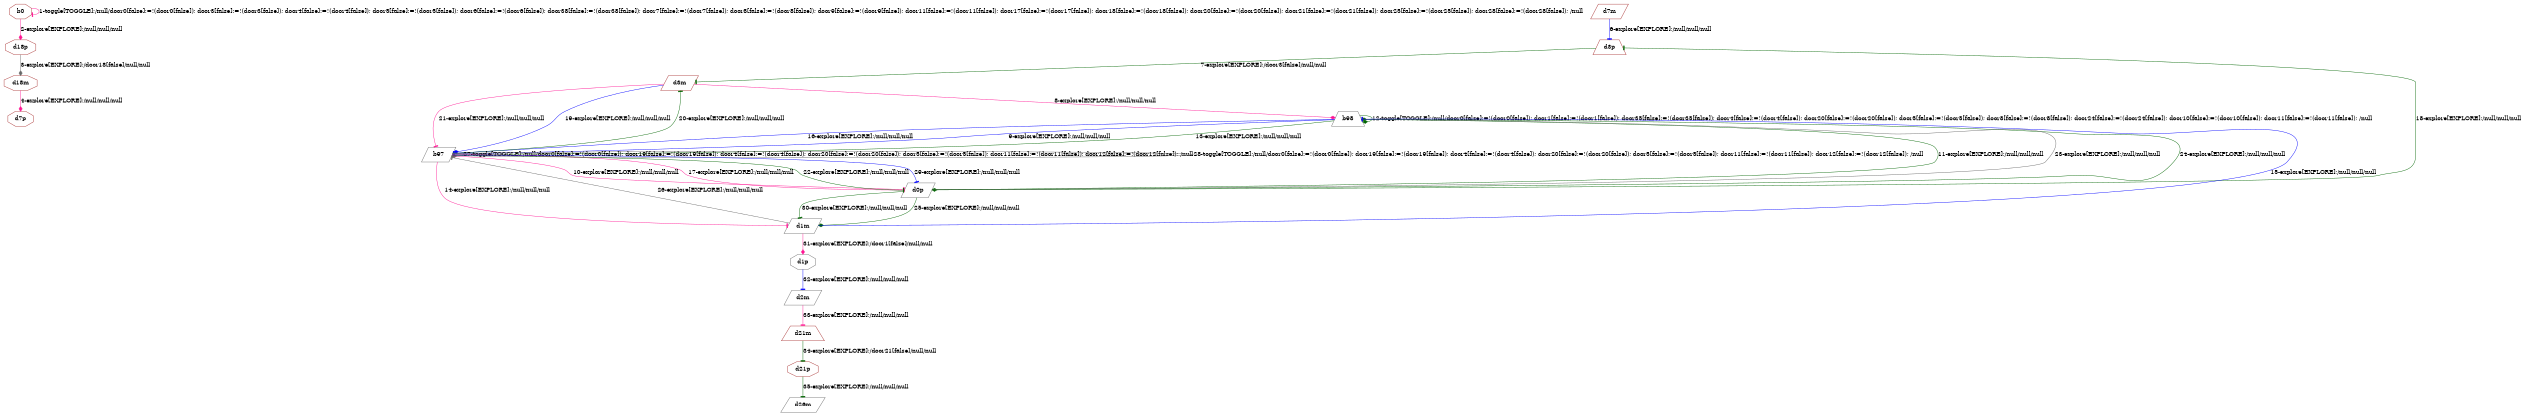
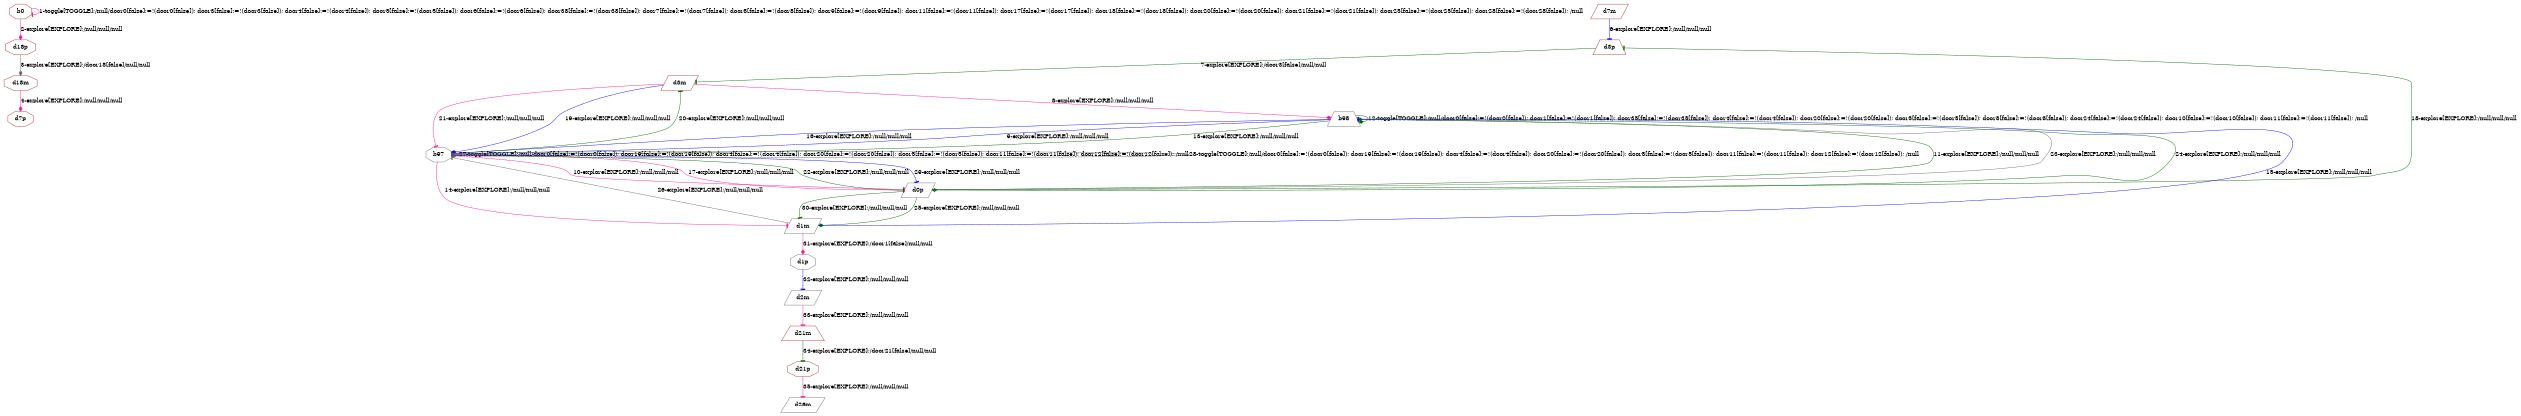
  digraph {
    node [color=brown shape=parallelogram]
    edge [arrowhead=tee color=deeppink]
    b0 [shape=octagon]
    d18p [shape=octagon]
    d18m [shape=octagon]
    d7p [shape=octagon]
    d3p [shape=trapezium]
    d7m
    d3m
    b98 [color=gray40 shape=trapezium]
-   b97 [color=gray40]
+   b97 [color=gray40 shape=octagon]
    d0p [color=gray40]
    d1m [color=gray40]
    d1p [color=gray40 shape=octagon]
    d2m [color=gray40]
    d21m [shape=trapezium]
    d21p [shape=octagon]
    d26m [color=gray40]
    b0 -> b0 [label="1-toggle[TOGGLE];/null/door0[false]:=!(door0[false]); door3[false]:=!(door3[false]); door4[false]:=!(door4[false]); door5[false]:=!(door5[false]); door6[false]:=!(door6[false]); door38[false]:=!(door38[false]); door7[false]:=!(door7[false]); door8[false]:=!(door8[false]); door9[false]:=!(door9[false]); door11[false]:=!(door11[false]); door17[false]:=!(door17[false]); door18[false]:=!(door18[false]); door20[false]:=!(door20[false]); door21[false]:=!(door21[false]); door25[false]:=!(door25[false]); door28[false]:=!(door28[false]); /null"]
    b0 -> d18p [arrowhead=diamond label="2-explore[EXPLORE];/null/null/null"]
    d18p -> d18m [arrowhead=diamond color=gray40 label="3-explore[EXPLORE];/door18[false]/null/null"]
    d18m -> d7p [arrowhead=diamond label="4-explore[EXPLORE];/null/null/null"]
    d3p -> d3m [color=darkgreen label="7-explore[EXPLORE];/door3[false]/null/null"]
    d7m -> d3p [color=blue label="6-explore[EXPLORE];/null/null/null"]
    d3m -> b98 [arrowhead=diamond label="8-explore[EXPLORE];/null/null/null"]
    d3m -> b97 [arrowhead=diamond color=blue label="19-explore[EXPLORE];/null/null/null"]
    d3m -> b97 [label="21-explore[EXPLORE];/null/null/null"]
    b98 -> b98 [arrowhead=diamond color=darkgreen label="12-toggle[TOGGLE];/null/door0[false]:=!(door0[false]); door1[false]:=!(door1[false]); door35[false]:=!(door35[false]); door4[false]:=!(door4[false]); door20[false]:=!(door20[false]); door5[false]:=!(door5[false]); door8[false]:=!(door8[false]); door24[false]:=!(door24[false]); door10[false]:=!(door10[false]); door11[false]:=!(door11[false]); /null"]
    b98 -> b97 [color=blue label="9-explore[EXPLORE];/null/null/null"]
    b98 -> b97 [color=darkgreen label="13-explore[EXPLORE];/null/null/null"]
    b98 -> b97 [color=blue label="16-explore[EXPLORE];/null/null/null"]
    b98 -> d0p [arrowhead=diamond color=darkgreen label="24-explore[EXPLORE];/null/null/null"]
    b97 -> d3m [color=darkgreen label="20-explore[EXPLORE];/null/null/null"]
    b97 -> b97 [arrowhead=diamond color=gray40 label="27-toggle[TOGGLE];/null/door0[false]:=!(door0[false]); door19[false]:=!(door19[false]); door4[false]:=!(door4[false]); door20[false]:=!(door20[false]); door5[false]:=!(door5[false]); door11[false]:=!(door11[false]); door12[false]:=!(door12[false]); /null"]
    b97 -> b97 [color=gray40 label="28-toggle[TOGGLE];/null/door0[false]:=!(door0[false]); door19[false]:=!(door19[false]); door4[false]:=!(door4[false]); door20[false]:=!(door20[false]); door5[false]:=!(door5[false]); door11[false]:=!(door11[false]); door12[false]:=!(door12[false]); /null"]
    b97 -> d0p [label="10-explore[EXPLORE];/null/null/null"]
    b97 -> d0p [label="17-explore[EXPLORE];/null/null/null"]
    b97 -> d0p [color=darkgreen label="22-explore[EXPLORE];/null/null/null"]
    b97 -> d0p [color=blue label="29-explore[EXPLORE];/null/null/null"]
    b97 -> d1m [label="14-explore[EXPLORE];/null/null/null"]
    d0p -> d3p [color=darkgreen label="18-explore[EXPLORE];/null/null/null"]
    d0p -> b98 [arrowhead=diamond color=darkgreen label="11-explore[EXPLORE];/null/null/null"]
    d0p -> b98 [color=gray40 label="23-explore[EXPLORE];/null/null/null"]
    d0p -> d1m [arrowhead=diamond color=darkgreen label="25-explore[EXPLORE];/null/null/null"]
    d0p -> d1m [color=darkgreen label="30-explore[EXPLORE];/null/null/null"]
    d1m -> b98 [color=blue label="15-explore[EXPLORE];/null/null/null"]
    d1m -> b97 [color=gray40 label="26-explore[EXPLORE];/null/null/null"]
    d1m -> d1p [arrowhead=diamond label="31-explore[EXPLORE];/door1[false]/null/null"]
    d1p -> d2m [color=blue label="32-explore[EXPLORE];/null/null/null"]
    d2m -> d21m [label="33-explore[EXPLORE];/null/null/null"]
    d21m -> d21p [color=darkgreen label="34-explore[EXPLORE];/door21[false]/null/null"]
-   d21p -> d26m [color=darkgreen label="35-explore[EXPLORE];/null/null/null"]
+   d21p -> d26m [label="35-explore[EXPLORE];/null/null/null"]
  }
